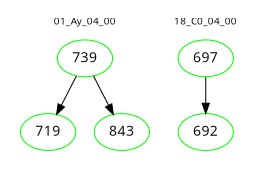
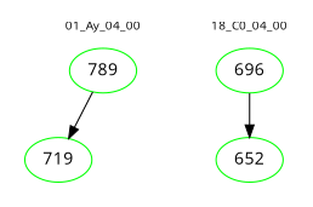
  digraph {
    fontname="Open Sans"
    node [color=green fontname="Open Sans"]
    edge [color=black fontname="Open Sans"]
-   n1 [label=739]
+   n1 [label=789]
    n2 [label=719]
-   n3 [label=843]
-   n4 [label=697]
-   n5 [label=692]
+   n4 [label=696]
+   n5 [label=652]
    subgraph cluster_1 {
      color=white
      fontsize=10
      label="01_Ay_04_00"
      n1
      n2
-     n3
    }
    subgraph cluster_2 {
      color=white
      fontsize=10
      label="18_C0_04_00"
      n4
      n5
    }
    n1 -> n2
-   n1 -> n3
    n4 -> n5
  }
